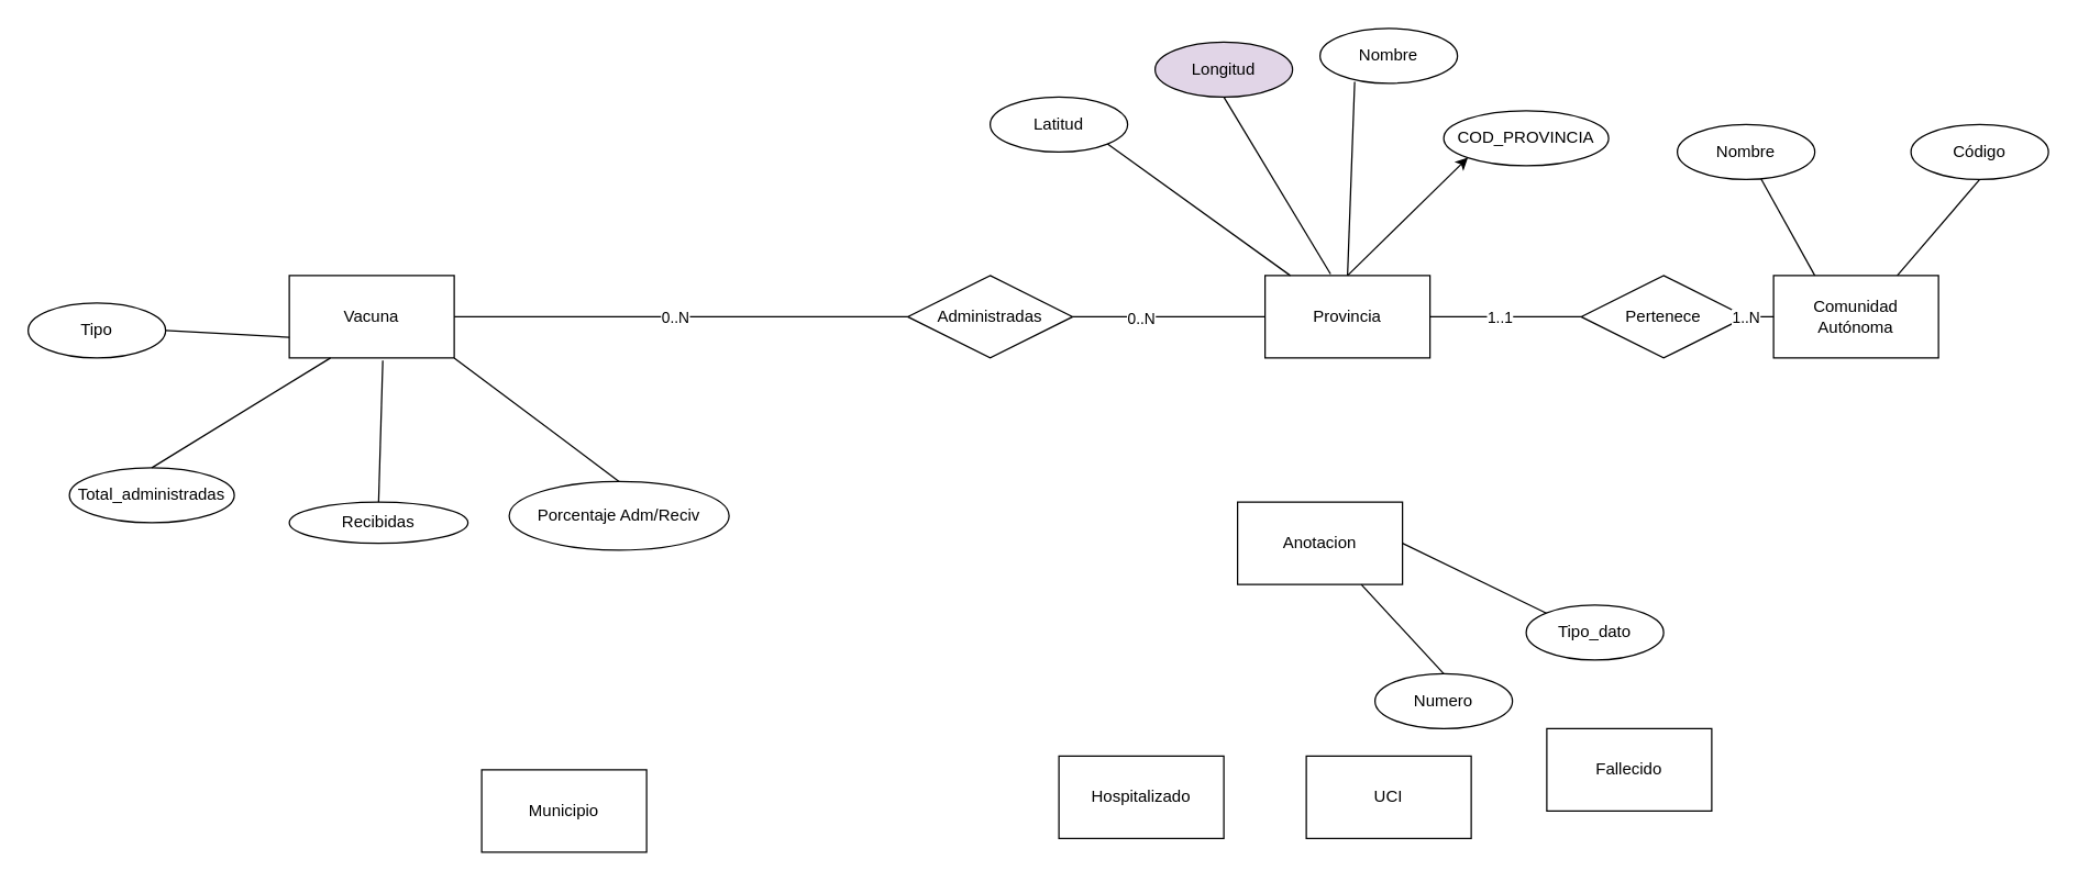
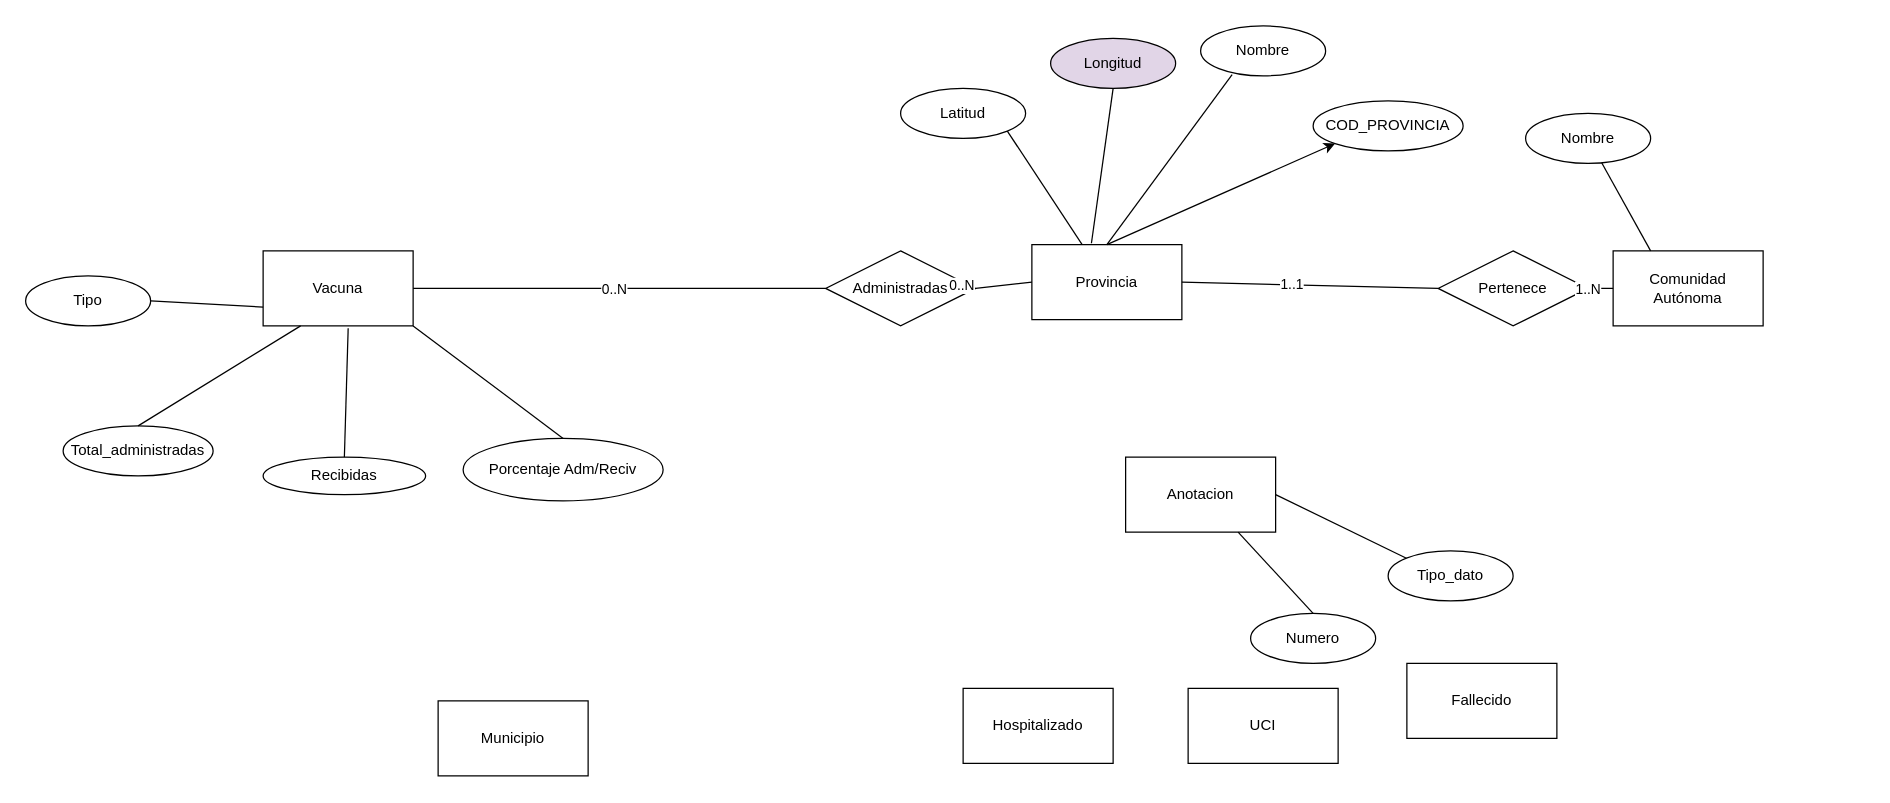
  <mxCell id="0" />
  <mxCell id="1" parent="0" />
- <mxCell id="2" value="Provincia" style="rounded=0;whiteSpace=wrap;html=1;" parent="1" vertex="1"><mxGeometry x="920" y="200" width="120" height="60" as="geometry" /></mxCell>
+ <mxCell id="2" value="Provincia" style="rounded=0;whiteSpace=wrap;html=1;" parent="1" vertex="1"><mxGeometry x="825" y="195" width="120" height="60" as="geometry" /></mxCell>
  <mxCell id="3" value="Pertenece" style="rhombus;whiteSpace=wrap;html=1;" parent="1" vertex="1"><mxGeometry x="1150" y="200" width="120" height="60" as="geometry" /></mxCell>
  <mxCell id="4" value="Comunidad Autónoma" style="rounded=0;whiteSpace=wrap;html=1;" parent="1" vertex="1"><mxGeometry x="1290" y="200" width="120" height="60" as="geometry" /></mxCell>
  <mxCell id="5" value="Nombre" style="ellipse;whiteSpace=wrap;html=1;" parent="1" vertex="1"><mxGeometry x="960" y="20" width="100" height="40" as="geometry" /></mxCell>
  <mxCell id="6" value="COD_PROVINCIA" style="ellipse;whiteSpace=wrap;html=1;" parent="1" vertex="1"><mxGeometry x="1050" y="80" width="120" height="40" as="geometry" /></mxCell>
  <mxCell id="7" value="" style="endArrow=classic;html=1;rounded=0;entryX=0;entryY=1;entryDx=0;entryDy=0;exitX=0.5;exitY=0;exitDx=0;exitDy=0;" parent="1" source="2" target="6" edge="1"><mxGeometry width="50" height="50" relative="1" as="geometry"><mxPoint x="1160" y="340" as="sourcePoint" /><mxPoint x="1210" y="290" as="targetPoint" /></mxGeometry></mxCell>
  <mxCell id="8" value="" style="endArrow=none;html=1;rounded=0;entryX=0.252;entryY=0.974;entryDx=0;entryDy=0;exitX=0.5;exitY=0;exitDx=0;exitDy=0;entryPerimeter=0;" parent="1" source="2" target="5" edge="1"><mxGeometry width="50" height="50" relative="1" as="geometry"><mxPoint x="1160" y="340" as="sourcePoint" /><mxPoint x="1210" y="290" as="targetPoint" /></mxGeometry></mxCell>
  <mxCell id="9" value="Nombre" style="ellipse;whiteSpace=wrap;html=1;" parent="1" vertex="1"><mxGeometry x="1220" y="90" width="100" height="40" as="geometry" /></mxCell>
- <mxCell id="10" value="Código" style="ellipse;whiteSpace=wrap;html=1;" parent="1" vertex="1"><mxGeometry x="1390" y="90" width="100" height="40" as="geometry" /></mxCell>
  <mxCell id="11" value="" style="endArrow=none;html=1;rounded=0;exitX=0.25;exitY=0;exitDx=0;exitDy=0;" parent="1" source="4" target="9" edge="1"><mxGeometry width="50" height="50" relative="1" as="geometry"><mxPoint x="1230" y="190" as="sourcePoint" /><mxPoint x="1280" y="140" as="targetPoint" /></mxGeometry></mxCell>
- <mxCell id="12" value="" style="endArrow=none;html=1;rounded=0;entryX=0.5;entryY=1;entryDx=0;entryDy=0;exitX=0.75;exitY=0;exitDx=0;exitDy=0;" parent="1" source="4" target="10" edge="1"><mxGeometry width="50" height="50" relative="1" as="geometry"><mxPoint x="1430" y="210" as="sourcePoint" /><mxPoint x="1480" y="160" as="targetPoint" /></mxGeometry></mxCell>
  <mxCell id="13" value="" style="endArrow=none;html=1;rounded=0;strokeColor=default;exitX=1;exitY=0.5;exitDx=0;exitDy=0;entryX=0;entryY=0.5;entryDx=0;entryDy=0;" parent="1" source="2" target="3" edge="1"><mxGeometry width="50" height="50" relative="1" as="geometry"><mxPoint x="1030" y="260" as="sourcePoint" /><mxPoint x="1080" y="210" as="targetPoint" /></mxGeometry></mxCell>
  <mxCell id="14" value="1..1" style="edgeLabel;html=1;align=center;verticalAlign=middle;resizable=0;points=[];" parent="13" vertex="1" connectable="0"><mxGeometry x="-0.2" relative="1" as="geometry"><mxPoint x="6" as="offset" /></mxGeometry></mxCell>
  <mxCell id="15" value="" style="endArrow=none;html=1;rounded=0;strokeColor=default;exitX=1;exitY=0.5;exitDx=0;exitDy=0;entryX=0;entryY=0.5;entryDx=0;entryDy=0;" parent="1" source="3" target="4" edge="1"><mxGeometry width="50" height="50" relative="1" as="geometry"><mxPoint x="1230" y="229.5" as="sourcePoint" /><mxPoint x="1330" y="229.5" as="targetPoint" /></mxGeometry></mxCell>
  <mxCell id="16" value="1..N" style="edgeLabel;html=1;align=center;verticalAlign=middle;resizable=0;points=[];" parent="15" vertex="1" connectable="0"><mxGeometry x="0.214" y="-1" relative="1" as="geometry"><mxPoint x="-13" y="-1" as="offset" /></mxGeometry></mxCell>
  <mxCell id="17" value="Vacuna" style="rounded=0;whiteSpace=wrap;html=1;" parent="1" vertex="1"><mxGeometry x="210" y="200" width="120" height="60" as="geometry" /></mxCell>
  <mxCell id="18" value="Tipo" style="ellipse;whiteSpace=wrap;html=1;" parent="1" vertex="1"><mxGeometry x="20" y="220" width="100" height="40" as="geometry" /></mxCell>
  <mxCell id="19" value="" style="endArrow=none;html=1;rounded=0;strokeColor=default;entryX=0;entryY=0.75;entryDx=0;entryDy=0;exitX=1;exitY=0.5;exitDx=0;exitDy=0;" parent="1" source="18" target="17" edge="1"><mxGeometry width="50" height="50" relative="1" as="geometry"><mxPoint x="-70" y="300" as="sourcePoint" /><mxPoint x="-20" y="250" as="targetPoint" /></mxGeometry></mxCell>
  <mxCell id="20" value="Total_administradas" style="ellipse;whiteSpace=wrap;html=1;" parent="1" vertex="1"><mxGeometry x="50" y="340" width="120" height="40" as="geometry" /></mxCell>
  <mxCell id="21" value="" style="endArrow=none;html=1;rounded=0;strokeColor=default;entryX=0.25;entryY=1;entryDx=0;entryDy=0;exitX=0.5;exitY=0;exitDx=0;exitDy=0;" parent="1" source="20" target="17" edge="1"><mxGeometry width="50" height="50" relative="1" as="geometry"><mxPoint x="80" y="320" as="sourcePoint" /><mxPoint x="180" y="270" as="targetPoint" /></mxGeometry></mxCell>
  <mxCell id="22" value="Recibidas" style="ellipse;whiteSpace=wrap;html=1;" parent="1" vertex="1"><mxGeometry x="210" y="365" width="130" height="30" as="geometry" /></mxCell>
  <mxCell id="23" value="" style="endArrow=none;html=1;rounded=0;strokeColor=default;entryX=0.567;entryY=1.033;entryDx=0;entryDy=0;exitX=0.5;exitY=0;exitDx=0;exitDy=0;entryPerimeter=0;" parent="1" source="22" target="17" edge="1"><mxGeometry width="50" height="50" relative="1" as="geometry"><mxPoint x="-10" y="350" as="sourcePoint" /><mxPoint x="70" y="260" as="targetPoint" /></mxGeometry></mxCell>
  <mxCell id="24" value="Porcentaje Adm/Reciv" style="ellipse;whiteSpace=wrap;html=1;" parent="1" vertex="1"><mxGeometry x="370" y="350" width="160" height="50" as="geometry" /></mxCell>
  <mxCell id="25" value="" style="endArrow=none;html=1;rounded=0;strokeColor=default;exitX=0.5;exitY=0;exitDx=0;exitDy=0;entryX=1;entryY=1;entryDx=0;entryDy=0;" parent="1" source="24" target="17" edge="1"><mxGeometry width="50" height="50" relative="1" as="geometry"><mxPoint x="220" y="380" as="sourcePoint" /><mxPoint x="200" y="260" as="targetPoint" /></mxGeometry></mxCell>
  <mxCell id="26" value="Administradas" style="rhombus;whiteSpace=wrap;html=1;" parent="1" vertex="1"><mxGeometry x="660" y="200" width="120" height="60" as="geometry" /></mxCell>
  <mxCell id="27" value="" style="endArrow=none;html=1;rounded=0;entryX=0;entryY=0.5;entryDx=0;entryDy=0;exitX=1;exitY=0.5;exitDx=0;exitDy=0;" parent="1" source="26" target="2" edge="1"><mxGeometry width="50" height="50" relative="1" as="geometry"><mxPoint x="884.64" y="360.86" as="sourcePoint" /><mxPoint x="850" y="230" as="targetPoint" /></mxGeometry></mxCell>
  <mxCell id="28" value="0..N" style="edgeLabel;html=1;align=center;verticalAlign=middle;resizable=0;points=[];" parent="27" vertex="1" connectable="0"><mxGeometry x="0.25" y="-1" relative="1" as="geometry"><mxPoint x="-39" as="offset" /></mxGeometry></mxCell>
  <mxCell id="29" value="" style="endArrow=none;html=1;rounded=0;entryX=0;entryY=0.5;entryDx=0;entryDy=0;exitX=1;exitY=0.5;exitDx=0;exitDy=0;" parent="1" source="17" target="26" edge="1"><mxGeometry width="50" height="50" relative="1" as="geometry"><mxPoint x="320" y="330" as="sourcePoint" /><mxPoint x="400" y="260" as="targetPoint" /></mxGeometry></mxCell>
  <mxCell id="30" value="0..N" style="edgeLabel;html=1;align=center;verticalAlign=middle;resizable=0;points=[];" parent="29" vertex="1" connectable="0"><mxGeometry x="-0.4" y="-2" relative="1" as="geometry"><mxPoint x="61" y="-2" as="offset" /></mxGeometry></mxCell>
  <mxCell id="31" value="Anotacion" style="rounded=0;whiteSpace=wrap;html=1;" parent="1" vertex="1"><mxGeometry x="900" y="365" width="120" height="60" as="geometry" /></mxCell>
  <mxCell id="32" value="Hospitalizado" style="rounded=0;whiteSpace=wrap;html=1;" parent="1" vertex="1"><mxGeometry x="770" y="550" width="120" height="60" as="geometry" /></mxCell>
  <mxCell id="33" value="UCI" style="rounded=0;whiteSpace=wrap;html=1;" parent="1" vertex="1"><mxGeometry x="950" y="550" width="120" height="60" as="geometry" /></mxCell>
  <mxCell id="34" value="Fallecido" style="rounded=0;whiteSpace=wrap;html=1;" parent="1" vertex="1"><mxGeometry x="1125" y="530" width="120" height="60" as="geometry" /></mxCell>
  <mxCell id="35" value="Municipio" style="rounded=0;whiteSpace=wrap;html=1;" parent="1" vertex="1"><mxGeometry x="350" y="560" width="120" height="60" as="geometry" /></mxCell>
  <mxCell id="36" value="Tipo_dato" style="ellipse;whiteSpace=wrap;html=1;" vertex="1" parent="1"><mxGeometry x="1110" y="440" width="100" height="40" as="geometry" /></mxCell>
  <mxCell id="37" value="" style="endArrow=none;html=1;rounded=0;entryX=0;entryY=0;entryDx=0;entryDy=0;exitX=1;exitY=0.5;exitDx=0;exitDy=0;" edge="1" parent="1" source="31" target="36"><mxGeometry width="50" height="50" relative="1" as="geometry"><mxPoint x="960" y="380" as="sourcePoint" /><mxPoint x="1040" y="280" as="targetPoint" /></mxGeometry></mxCell>
  <mxCell id="38" value="Numero" style="ellipse;whiteSpace=wrap;html=1;" vertex="1" parent="1"><mxGeometry x="1000" y="490" width="100" height="40" as="geometry" /></mxCell>
  <mxCell id="39" value="" style="endArrow=none;html=1;rounded=0;entryX=0.5;entryY=0;entryDx=0;entryDy=0;exitX=0.75;exitY=1;exitDx=0;exitDy=0;" edge="1" parent="1" source="31" target="38"><mxGeometry width="50" height="50" relative="1" as="geometry"><mxPoint x="1030" y="480" as="sourcePoint" /><mxPoint x="1134.854" y="530.774" as="targetPoint" /></mxGeometry></mxCell>
  <mxCell id="40" value="Latitud" style="ellipse;whiteSpace=wrap;html=1;" vertex="1" parent="1"><mxGeometry x="720" y="70" width="100" height="40" as="geometry" /></mxCell>
  <mxCell id="41" value="Longitud" style="ellipse;whiteSpace=wrap;html=1;fillColor=#e1d5e7;" vertex="1" parent="1"><mxGeometry x="840" y="30" width="100" height="40" as="geometry" /></mxCell>
  <mxCell id="42" value="" style="endArrow=none;html=1;rounded=0;entryX=0.5;entryY=1;entryDx=0;entryDy=0;exitX=0.397;exitY=-0.018;exitDx=0;exitDy=0;exitPerimeter=0;" edge="1" parent="1" source="2" target="41"><mxGeometry width="50" height="50" relative="1" as="geometry"><mxPoint x="990" y="210" as="sourcePoint" /><mxPoint x="1114.854" y="154.226" as="targetPoint" /></mxGeometry></mxCell>
  <mxCell id="43" value="" style="endArrow=none;html=1;rounded=0;entryX=1;entryY=1;entryDx=0;entryDy=0;" edge="1" parent="1" source="2" target="40"><mxGeometry width="50" height="50" relative="1" as="geometry"><mxPoint x="1000" y="220" as="sourcePoint" /><mxPoint x="1124.854" y="164.226" as="targetPoint" /></mxGeometry></mxCell>
